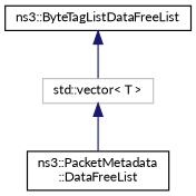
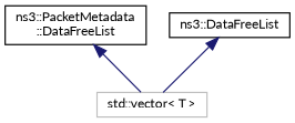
  digraph {
    fontname=Lato
    rankdir=TB
    node [color=black fillcolor=white fontname=Lato fontsize=10 shape=record style=filled]
    edge [color=midnightblue dir=back fontname=Lato fontsize=10 labelfontname=Helvetica labelfontsize=10 style=solid]
    n1 [color=grey75 height=0.2 label="std::vector\< T \>" width=0.4]
    n2 [height=0.2 label="ns3::PacketMetadata\l::DataFreeList" width=0.4]
-   n3 [height=0.2 label="ns3::ByteTagListDataFreeList" width=0.4]
-   n1 -> n2
+   n3 [height=0.2 label="ns3::DataFreeList" width=0.4]
+   n2 -> n1
    n3 -> n1
  }
